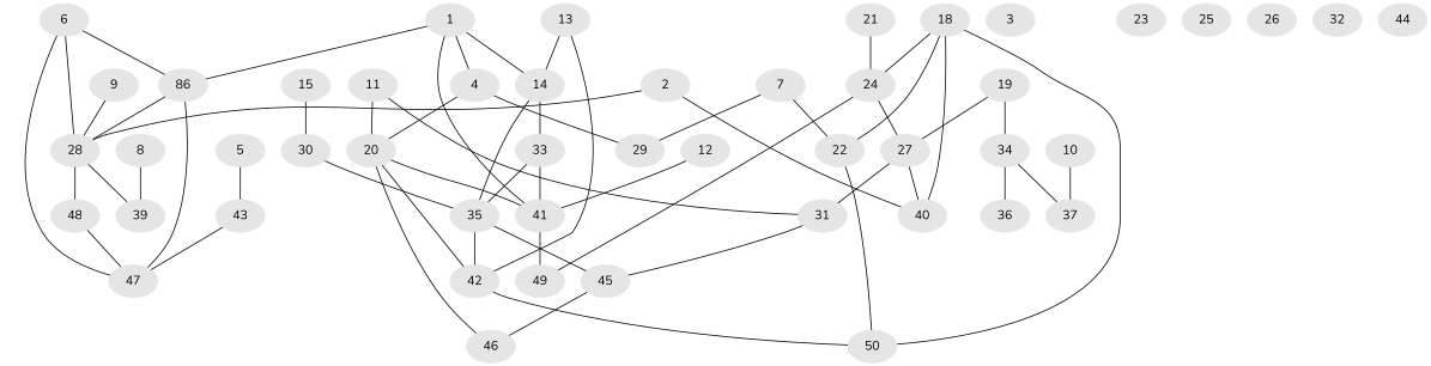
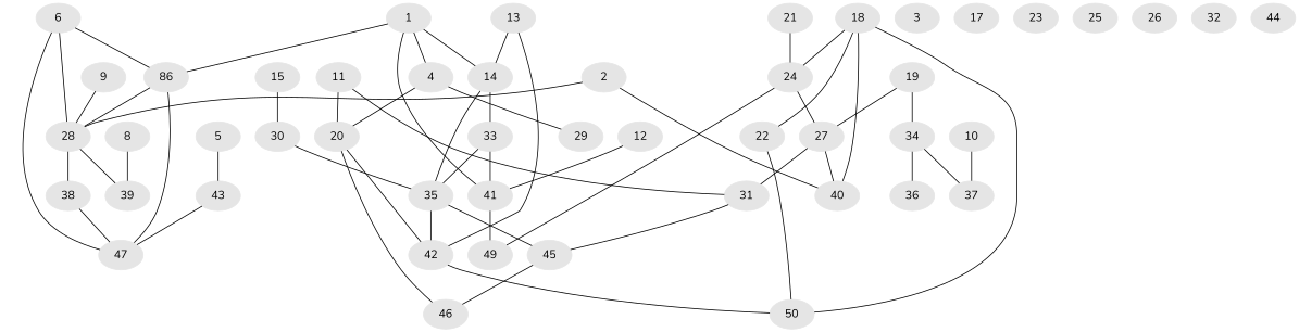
  graph {
    fontname=Nunito
    node [color=gray90 fontname=Nunito style=filled]
    edge [fontname=Nunito]
    1
    4
    14
    n4 [label=86]
    41
    20
    29
    33
    35
    28
    47
    49
    2
    40
    39
-   38 [label=48]
+   38
    3
    42
    46
    5
    43
    6
-   7
    22
    50
    8
    9
    10
    37
    11
    31
    45
    12
    13
    15
    30
+   17
    18
    24
    27
    19
    34
    36
    21
    23
    25
    26
    32
    44
    1 -- 4
    1 -- 14
    1 -- n4
    1 -- 41
    4 -- 20
    4 -- 29
    14 -- 33
    14 -- 35
    n4 -- 28
    n4 -- 47
    41 -- 49
-   20 -- 41
    20 -- 42
    20 -- 46
    33 -- 41
    33 -- 35
    35 -- 42
    35 -- 45
    28 -- 39
    28 -- 38
    2 -- 28
    2 -- 40
    38 -- 47
    42 -- 50
    5 -- 43
    43 -- 47
    6 -- n4
    6 -- 28
    6 -- 47
-   7 -- 29
-   7 -- 22
    22 -- 50
    8 -- 39
    9 -- 28
    10 -- 37
    11 -- 20
    11 -- 31
    31 -- 45
    45 -- 46
    12 -- 41
    13 -- 14
    13 -- 42
    15 -- 30
    30 -- 35
    18 -- 40
    18 -- 22
    18 -- 50
    18 -- 24
    24 -- 49
    24 -- 27
    27 -- 40
    27 -- 31
    19 -- 27
    19 -- 34
    34 -- 37
    34 -- 36
    21 -- 24
  }
